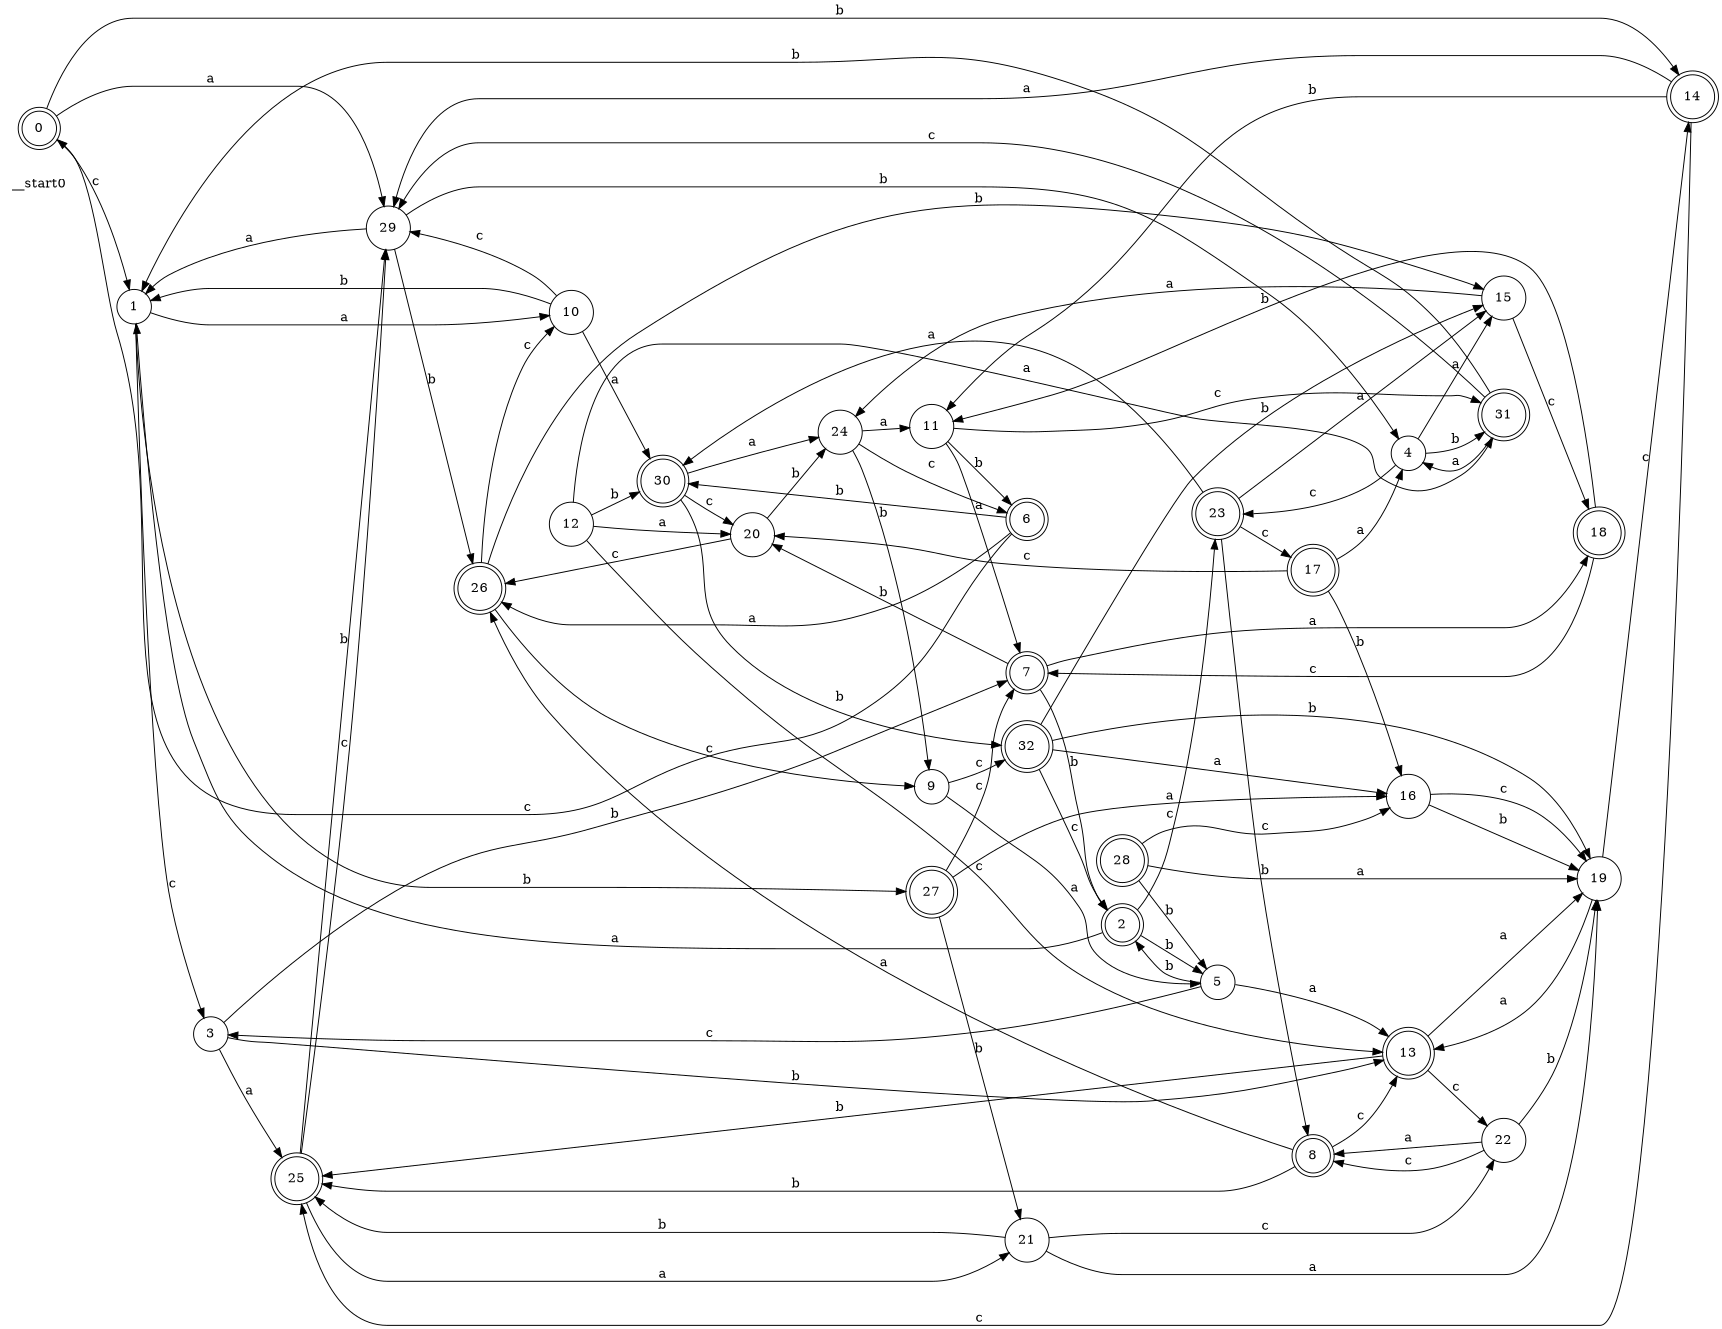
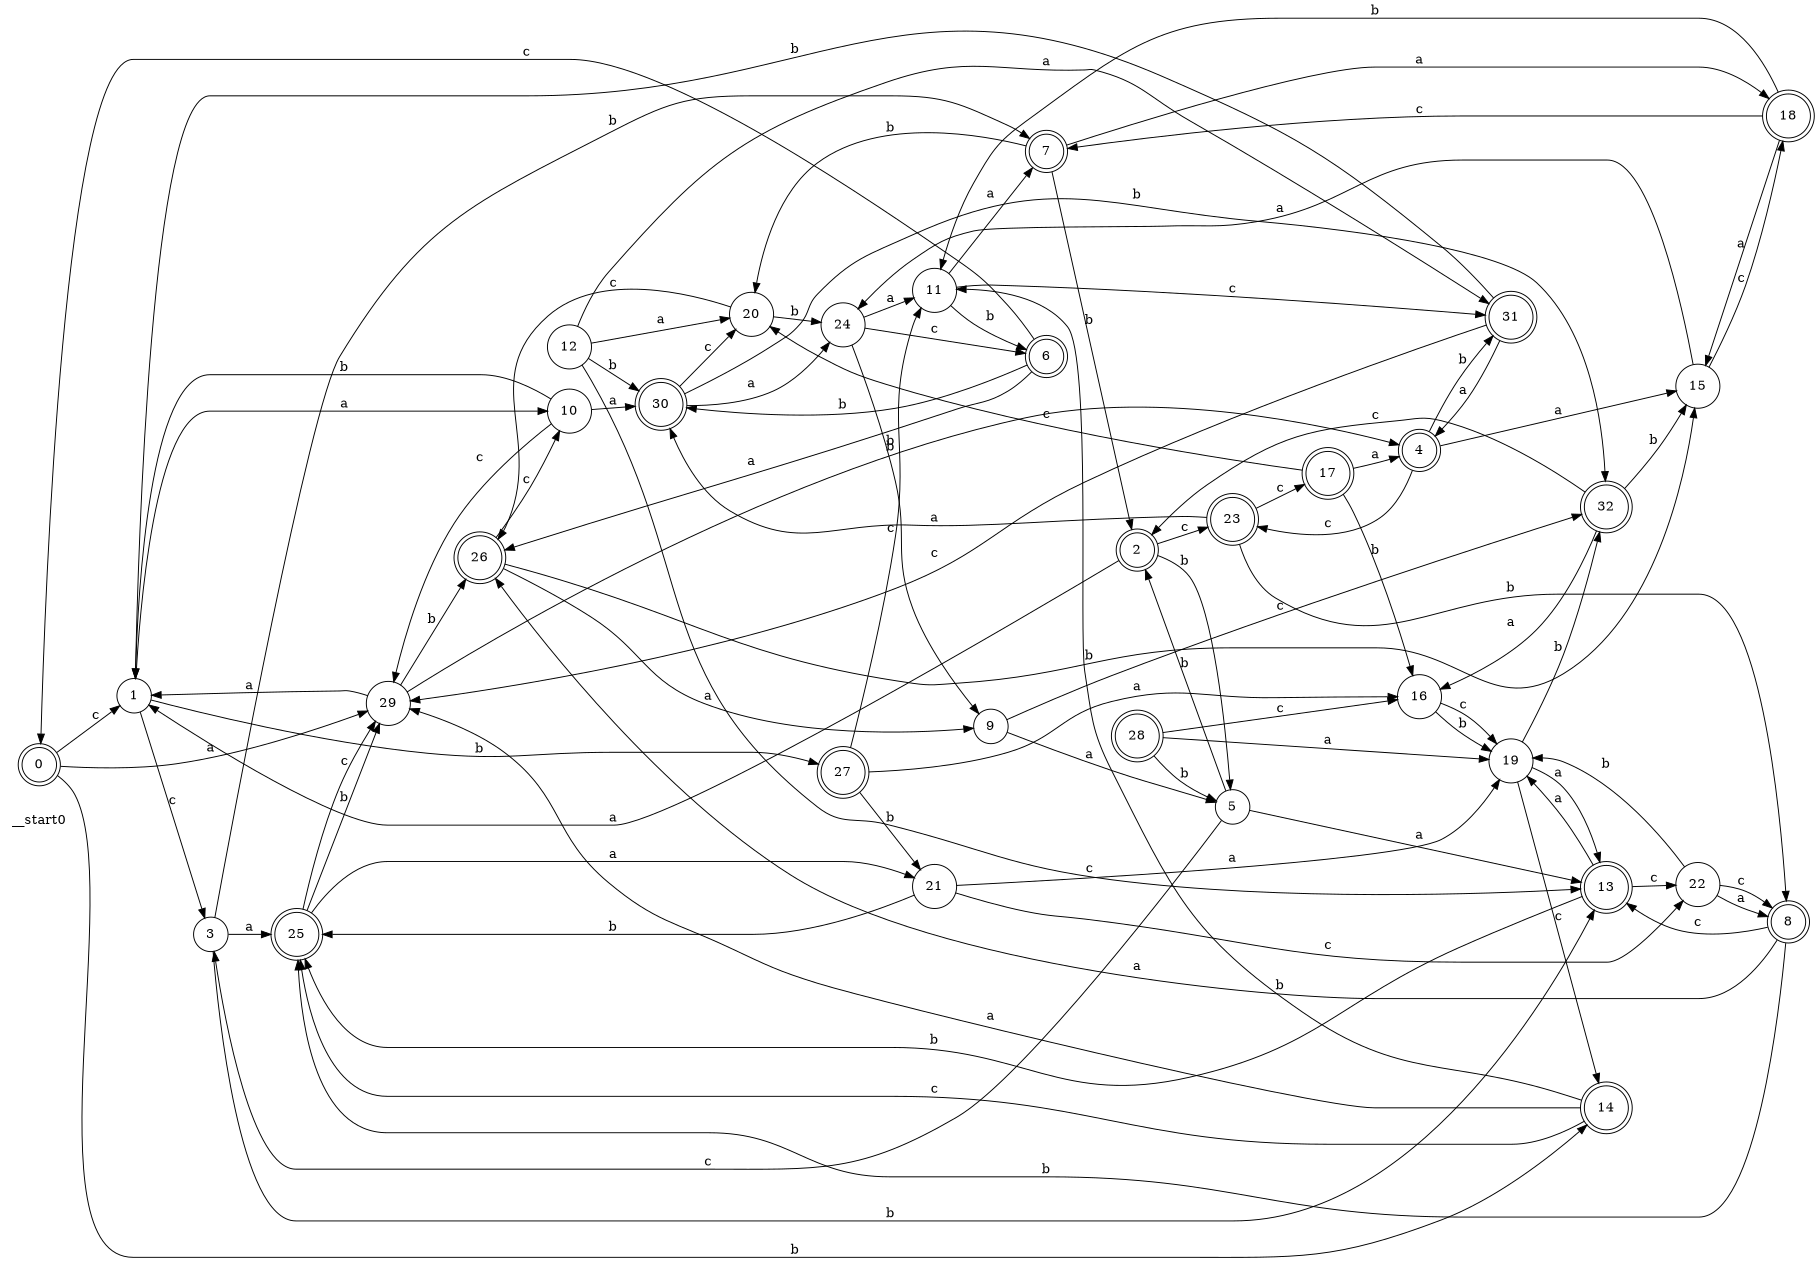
  digraph {
    rankdir=LR
    node [shape=doublecircle color=black fillcolor=white style="rounded,filled"]
    __start0 [shape=none color="" fillcolor="" style=""]
    n2 [label=0]
    n3 [label=1 shape=circle style=filled]
    n4 [label=14]
    n5 [label=29 shape=circle]
    n6 [label=3 shape=circle style=filled]
    n7 [label=10 shape=circle style=filled]
    n8 [label=27]
    n9 [label=25]
    n10 [label=11 shape=circle style=filled]
-   n11 [label=4 shape=circle style=filled]
+   n11 [label=4 style=filled]
    n12 [label=26 style=filled]
    n13 [label=7]
    n14 [label=13]
    n15 [label=30]
    n16 [label=16 shape=circle style=filled]
    n17 [label=21 shape=circle style=filled]
    n18 [label=2]
    n19 [label=5 shape=circle style=filled]
    n20 [label=23]
    n21 [label=8]
    n22 [label=17]
    n23 [label=18]
    n24 [label=20 shape=circle style=filled]
    n25 [label=19 shape=circle style=filled]
    n26 [label=22 shape=circle style=filled]
    n27 [label=15 shape=circle style=filled]
    n28 [label=31]
    n29 [label=24 shape=circle]
    n30 [label=6]
    n31 [label=9 shape=circle style=filled]
    n32 [label=32]
    n33 [label=12 shape=circle style=filled]
    n34 [label=28]
    n2 -> n3 [label=c]
    n2 -> n4 [label=b]
    n2 -> n5 [label=a]
    n3 -> n6 [label=c]
    n3 -> n7 [label=a]
    n3 -> n8 [label=b]
    n4 -> n5 [label=a]
    n4 -> n9 [label=c]
    n4 -> n10 [label=b]
    n5 -> n3 [label=a]
    n5 -> n11 [label=b]
    n5 -> n12 [label=b]
    n6 -> n9 [label=a]
    n6 -> n13 [label=b]
    n6 -> n14 [label=b]
    n7 -> n3 [label=b]
    n7 -> n5 [label=c]
    n7 -> n15 [label=a]
-   n8 -> n13 [label=c]
+   n8 -> n10 [label=c]
    n8 -> n16 [label=a]
    n8 -> n17 [label=b]
    n9 -> n5 [label=b]
    n9 -> n5 [label=c]
    n9 -> n17 [label=a]
    n10 -> n13 [label=a]
    n10 -> n28 [label=c]
    n10 -> n30 [label=b]
    n11 -> n20 [label=c]
    n11 -> n27 [label=a]
    n11 -> n28 [label=b]
    n12 -> n7 [label=c]
    n12 -> n27 [label=b]
-   n12 -> n31 [label=c]
+   n12 -> n31 [label=a]
    n13 -> n18 [label=b]
    n13 -> n23 [label=a]
    n13 -> n24 [label=b]
    n14 -> n9 [label=b]
    n14 -> n25 [label=a]
    n14 -> n26 [label=c]
    n15 -> n24 [label=c]
    n15 -> n29 [label=a]
    n15 -> n32 [label=b]
    n16 -> n25 [label=b]
    n16 -> n25 [label=c]
    n17 -> n9 [label=b]
    n17 -> n25 [label=a]
    n17 -> n26 [label=c]
    n18 -> n3 [label=a]
    n18 -> n19 [label=b]
    n18 -> n20 [label=c]
    n19 -> n6 [label=c]
    n19 -> n14 [label=a]
    n19 -> n18 [label=b]
    n20 -> n15 [label=a]
    n20 -> n21 [label=b]
    n20 -> n22 [label=c]
    n21 -> n9 [label=b]
    n21 -> n12 [label=a]
    n21 -> n14 [label=c]
    n22 -> n11 [label=a]
    n22 -> n16 [label=b]
    n22 -> n24 [label=c]
    n23 -> n10 [label=b]
    n23 -> n13 [label=c]
-   n20 -> n27 [label=a]
+   n23 -> n27 [label=a]
    n24 -> n12 [label=c]
    n24 -> n29 [label=b]
    n25 -> n4 [label=c]
    n25 -> n14 [label=a]
-   n32 -> n25 [label=b]
+   n25 -> n32 [label=b]
    n26 -> n21 [label=a]
    n26 -> n21 [label=c]
    n26 -> n25 [label=b]
    n27 -> n23 [label=c]
    n27 -> n29 [label=a]
    n28 -> n3 [label=b]
    n28 -> n5 [label=c]
    n28 -> n11 [label=a]
    n29 -> n10 [label=a]
    n29 -> n30 [label=c]
    n29 -> n31 [label=b]
    n30 -> n2 [label=c]
    n30 -> n12 [label=a]
    n30 -> n15 [label=b]
    n31 -> n19 [label=a]
    n31 -> n32 [label=c]
    n32 -> n16 [label=a]
    n32 -> n18 [label=c]
    n32 -> n27 [label=b]
    n33 -> n14 [label=c]
    n33 -> n15 [label=b]
    n33 -> n24 [label=a]
    n33 -> n28 [label=a]
    n34 -> n16 [label=c]
    n34 -> n19 [label=b]
    n34 -> n25 [label=a]
  }
